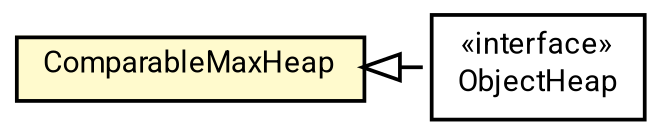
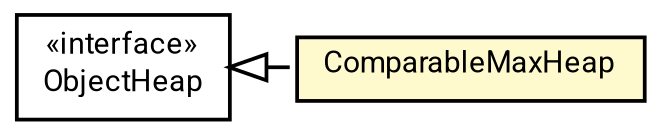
  digraph {
    nodesep=0.15
    rankdir=LR
    ranksep=0.25
    node [fontcolor=black fontname=Roboto fontsize=8 margin=0 shape=plaintext]
    n1 [height=0 label=<<table title="de.lmu.ifi.dbs.elki.utilities.datastructures.heap.ComparableMaxHeap" border="0" cellborder="1" cellspacing="0" cellpadding="2" bgcolor="lemonChiffon" href="ComparableMaxHeap.html" target="_parent"> 		<tr><td><table border="0" cellspacing="0" cellpadding="1"> 		<tr><td align="center" balign="center"> <font face="Roboto">ComparableMaxHeap</font> </td></tr> 		</table></td></tr> 		</table>> width=0]
    n2 [height=0 label=<<table title="de.lmu.ifi.dbs.elki.utilities.datastructures.heap.ObjectHeap" border="0" cellborder="1" cellspacing="0" cellpadding="2" href="ObjectHeap.html" target="_parent"> 		<tr><td><table border="0" cellspacing="0" cellpadding="1"> 		<tr><td align="center" balign="center"> &#171;interface&#187; </td></tr> 		<tr><td align="center" balign="center"> <font face="Roboto">ObjectHeap</font> </td></tr> 		</table></td></tr> 		</table>> width=0]
-   n1 -> n2 [arrowtail=empty color=black dir=back fontname=Roboto fontsize=7 labelfontname=Roboto labelfontsize=7 style=dashed weight=9]
+   n2 -> n1 [arrowtail=empty color=black dir=back fontname=Roboto fontsize=7 labelfontname=Roboto labelfontsize=7 style=dashed weight=9]
  }
